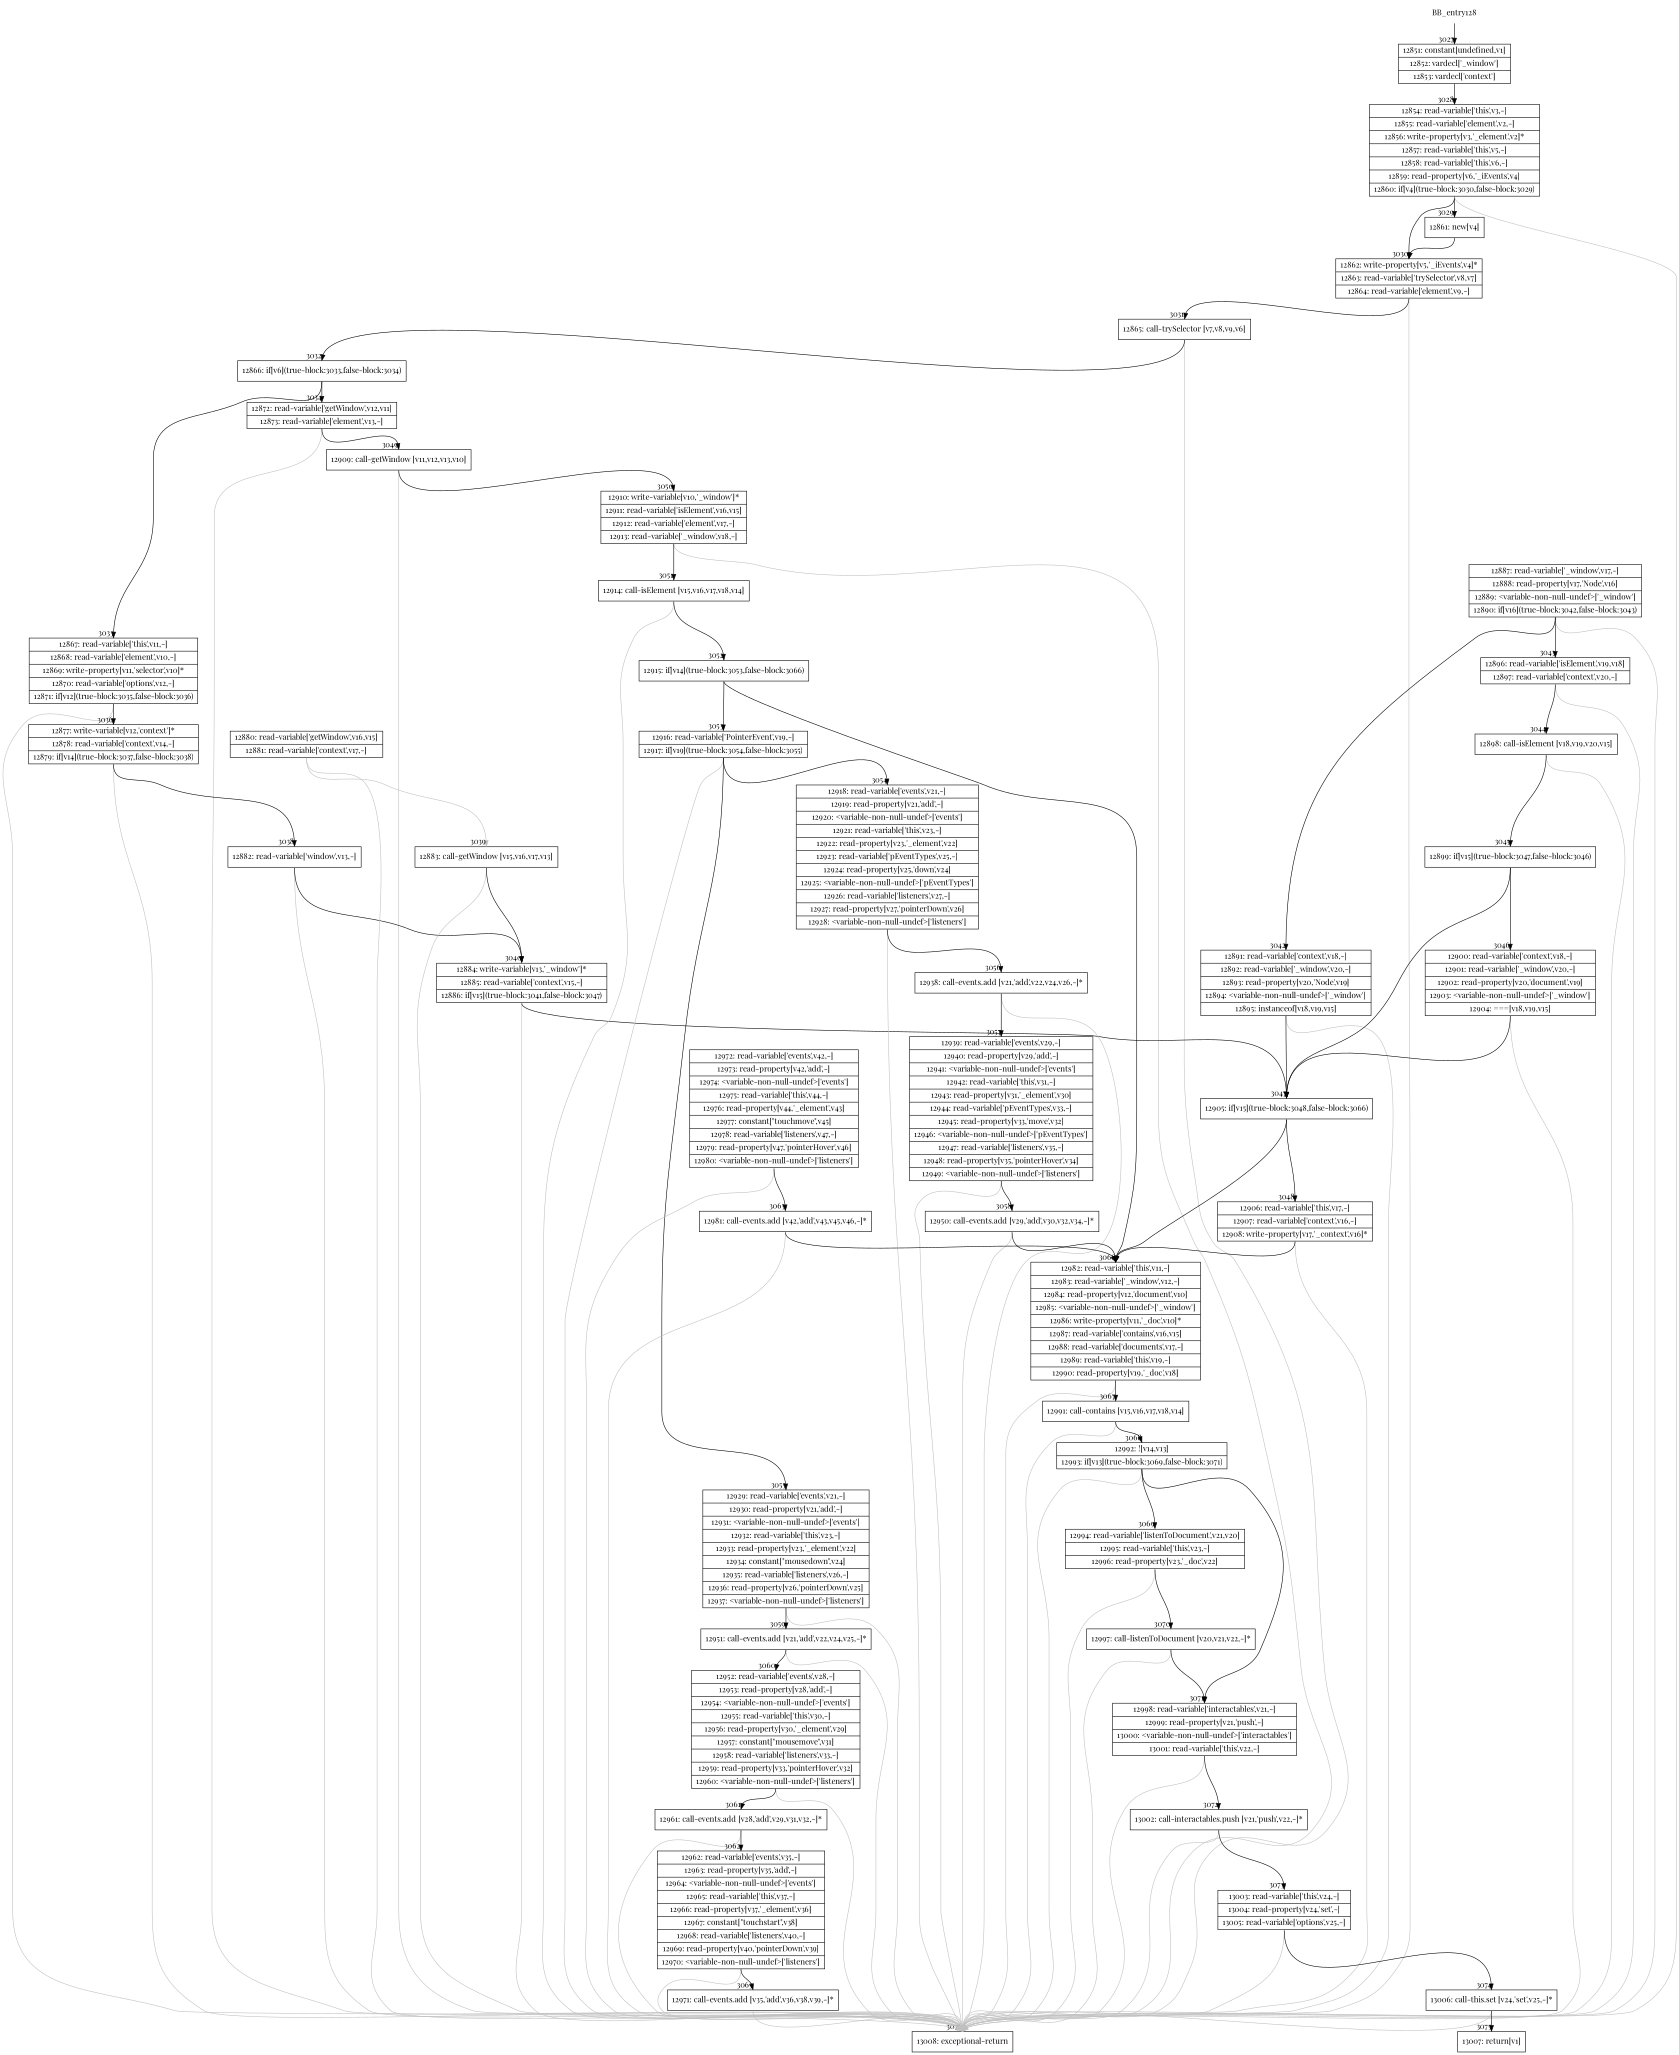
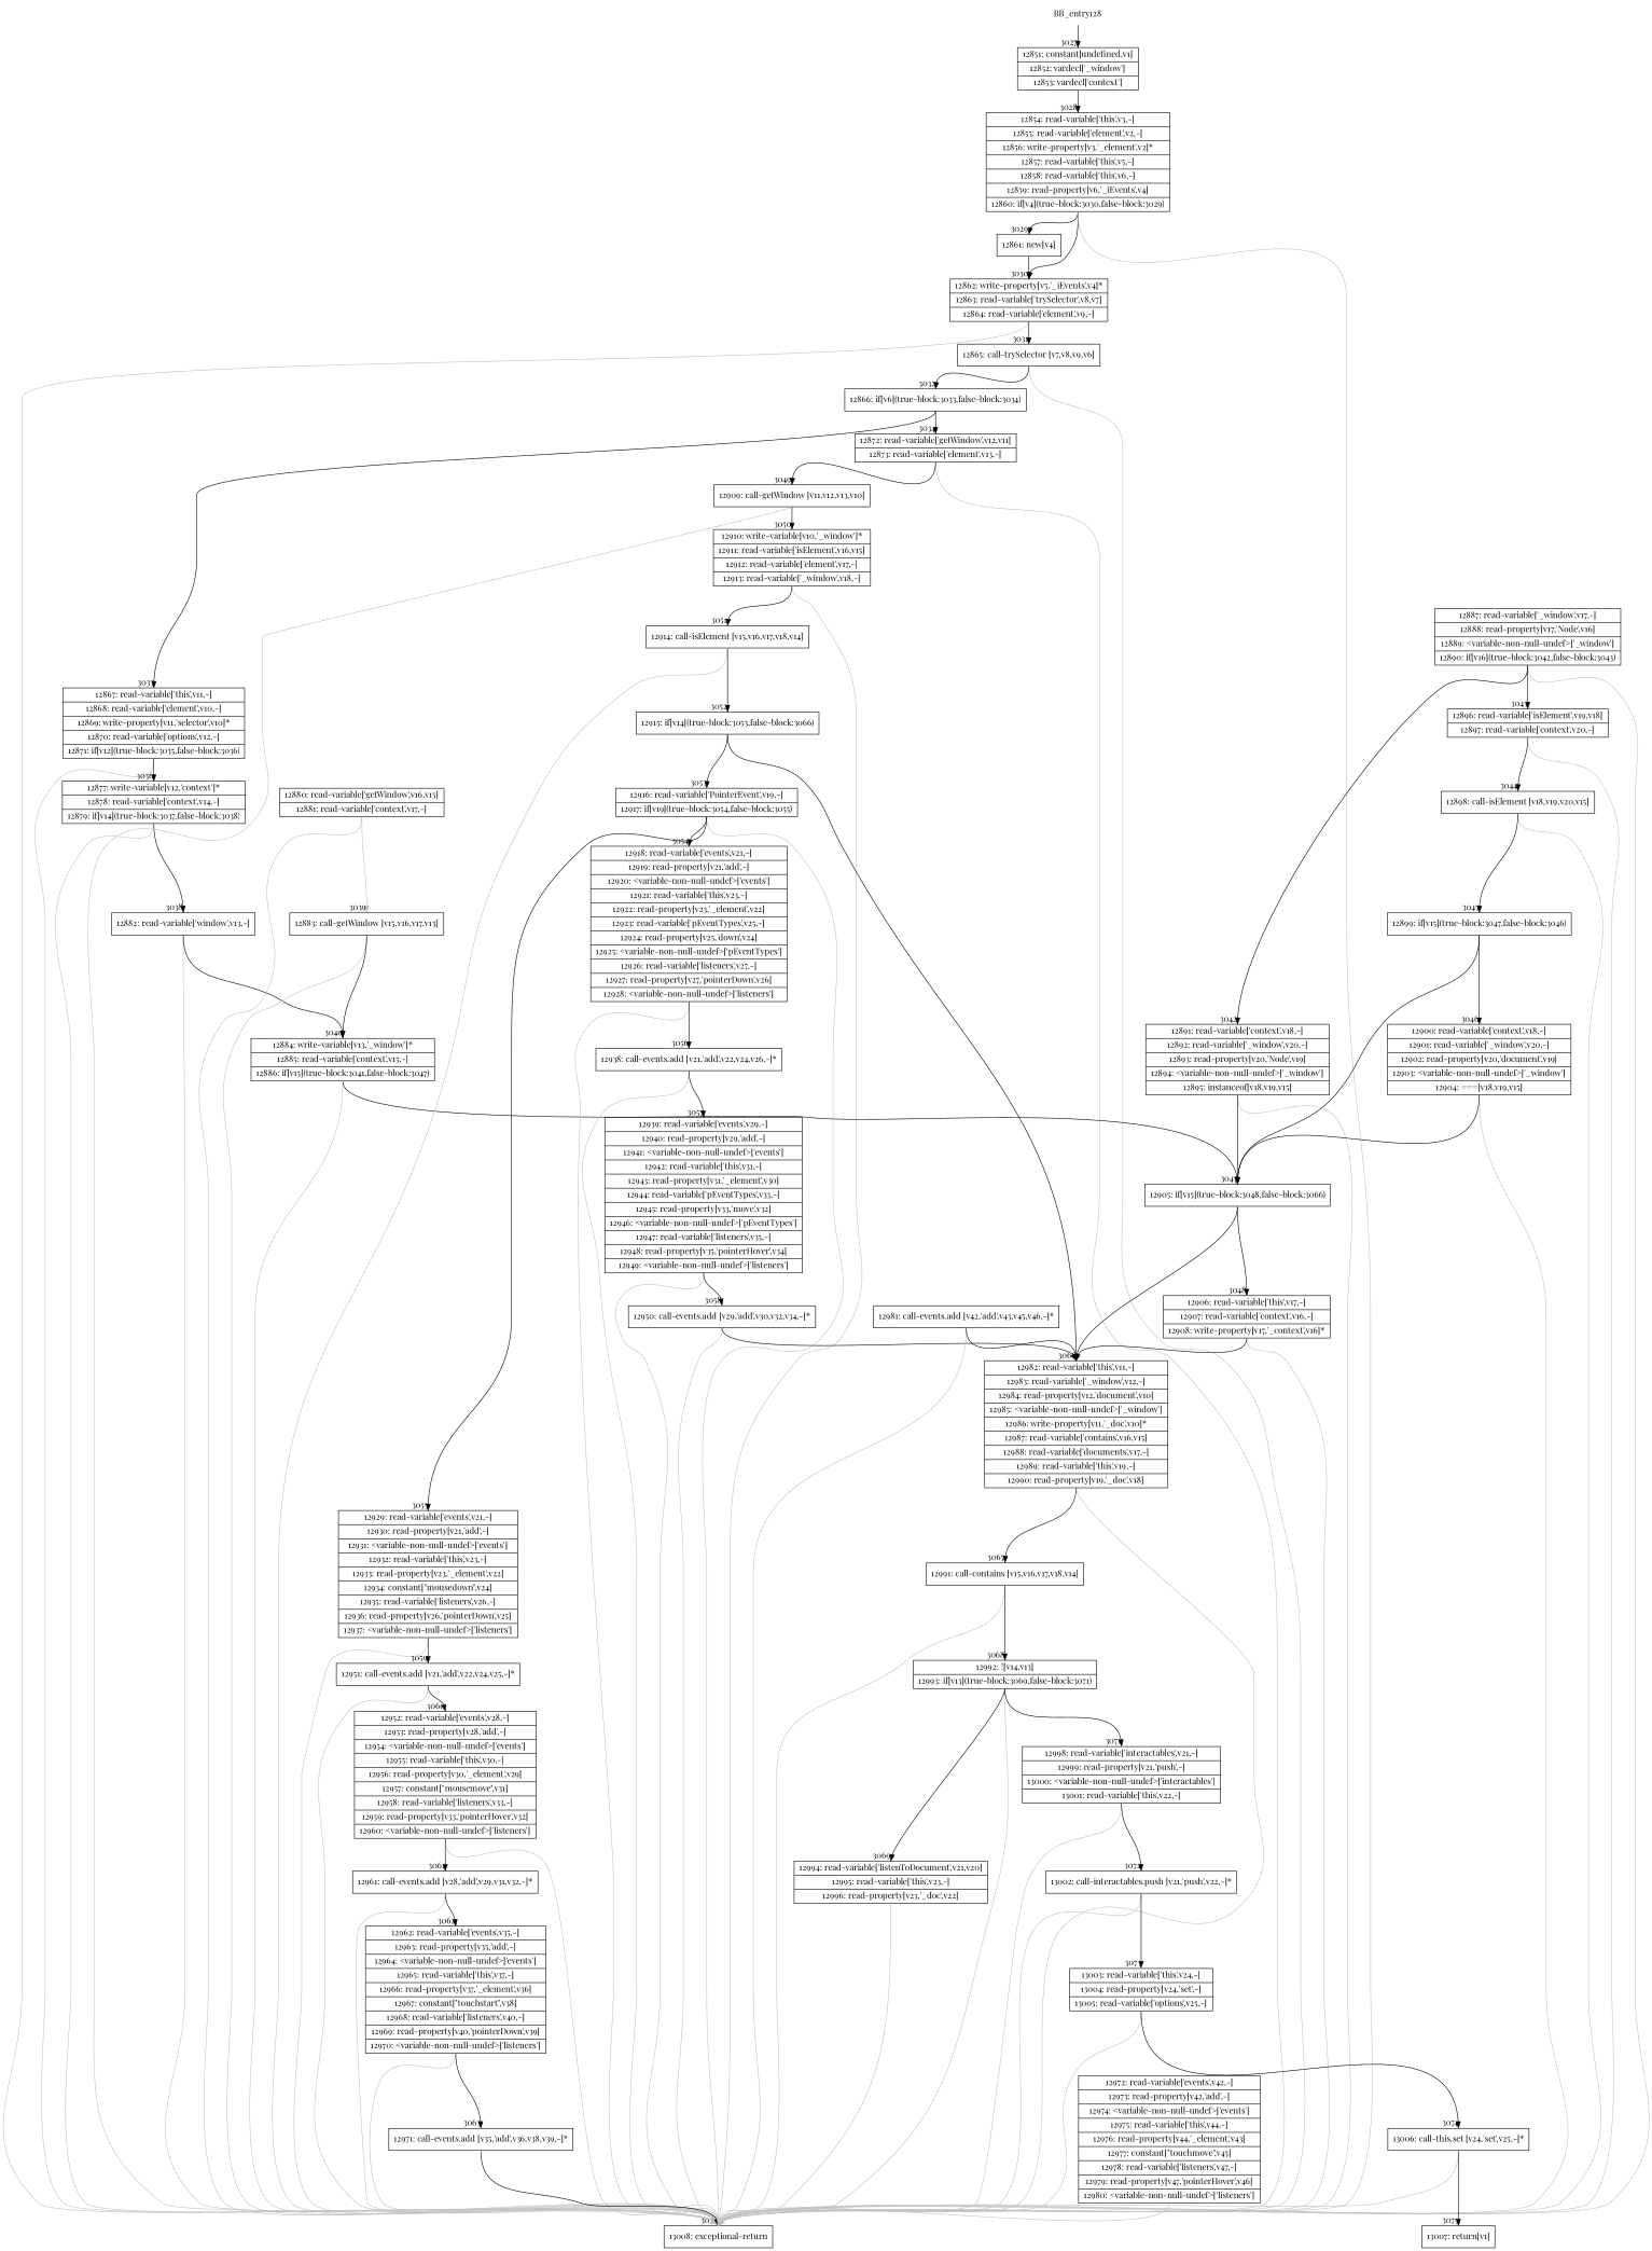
  digraph {
    fontname="Playfair Display"
    rankdir=TD
    node [fontname="Playfair Display" shape=record]
    edge [fontname="Playfair Display" headport=n tailport=s]
    n1 [label=BB_entry128 shape=none]
    n2 [label="{12851: constant[undefined,v1]|12852: vardecl['_window']|12853: vardecl['context']}"]
    n3 [label="{12854: read-variable['this',v3,-]|12855: read-variable['element',v2,-]|12856: write-property[v3,'_element',v2]*|12857: read-variable['this',v5,-]|12858: read-variable['this',v6,-]|12859: read-property[v6,'_iEvents',v4]|12860: if[v4](true-block:3030,false-block:3029)}"]
    n4 [label="{12862: write-property[v5,'_iEvents',v4]*|12863: read-variable['trySelector',v8,v7]|12864: read-variable['element',v9,-]}"]
    n5 [label="{12861: new[v4]}"]
    n6 [label="{13008: exceptional-return}"]
    n7 [label="{12865: call-trySelector [v7,v8,v9,v6]}"]
    n8 [label="{12866: if[v6](true-block:3033,false-block:3034)}"]
    n9 [label="{12867: read-variable['this',v11,-]|12868: read-variable['element',v10,-]|12869: write-property[v11,'selector',v10]*|12870: read-variable['options',v12,-]|12871: if[v12](true-block:3035,false-block:3036)}"]
    n10 [label="{12872: read-variable['getWindow',v12,v11]|12873: read-variable['element',v13,-]}"]
    n11 [label="{12877: write-variable[v12,'context']*|12878: read-variable['context',v14,-]|12879: if[v14](true-block:3037,false-block:3038)}"]
    n12 [label="{12909: call-getWindow [v11,v12,v13,v10]}"]
    n13 [label="{12882: read-variable['window',v13,-]}"]
    n14 [label="{12910: write-variable[v10,'_window']*|12911: read-variable['isElement',v16,v15]|12912: read-variable['element',v17,-]|12913: read-variable['_window',v18,-]}"]
    n15 [label="{12880: read-variable['getWindow',v16,v15]|12881: read-variable['context',v17,-]}"]
    n16 [label="{12883: call-getWindow [v15,v16,v17,v13]}"]
    n17 [label="{12884: write-variable[v13,'_window']*|12885: read-variable['context',v15,-]|12886: if[v15](true-block:3041,false-block:3047)}"]
    n18 [label="{12914: call-isElement [v15,v16,v17,v18,v14]}"]
    n19 [label="{12905: if[v15](true-block:3048,false-block:3066)}"]
    n20 [label="{12906: read-variable['this',v17,-]|12907: read-variable['context',v16,-]|12908: write-property[v17,'_context',v16]*}"]
    n21 [label="{12982: read-variable['this',v11,-]|12983: read-variable['_window',v12,-]|12984: read-property[v12,'document',v10]|12985: \<variable-non-null-undef\>['_window']|12986: write-property[v11,'_doc',v10]*|12987: read-variable['contains',v16,v15]|12988: read-variable['documents',v17,-]|12989: read-variable['this',v19,-]|12990: read-property[v19,'_doc',v18]}"]
    n22 [label="{12887: read-variable['_window',v17,-]|12888: read-property[v17,'Node',v16]|12889: \<variable-non-null-undef\>['_window']|12890: if[v16](true-block:3042,false-block:3043)}"]
    n23 [label="{12891: read-variable['context',v18,-]|12892: read-variable['_window',v20,-]|12893: read-property[v20,'Node',v19]|12894: \<variable-non-null-undef\>['_window']|12895: instanceof[v18,v19,v15]}"]
    n24 [label="{12896: read-variable['isElement',v19,v18]|12897: read-variable['context',v20,-]}"]
    n25 [label="{12991: call-contains [v15,v16,v17,v18,v14]}"]
    n26 [label="{12898: call-isElement [v18,v19,v20,v15]}"]
    n27 [label="{12899: if[v15](true-block:3047,false-block:3046)}"]
    n28 [label="{12900: read-variable['context',v18,-]|12901: read-variable['_window',v20,-]|12902: read-property[v20,'document',v19]|12903: \<variable-non-null-undef\>['_window']|12904: ===[v18,v19,v15]}"]
    n29 [label="{12992: ![v14,v13]|12993: if[v13](true-block:3069,false-block:3071)}"]
    n30 [label="{12915: if[v14](true-block:3053,false-block:3066)}"]
    n31 [label="{12916: read-variable['PointerEvent',v19,-]|12917: if[v19](true-block:3054,false-block:3055)}"]
    n32 [label="{12918: read-variable['events',v21,-]|12919: read-property[v21,'add',-]|12920: \<variable-non-null-undef\>['events']|12921: read-variable['this',v23,-]|12922: read-property[v23,'_element',v22]|12923: read-variable['pEventTypes',v25,-]|12924: read-property[v25,'down',v24]|12925: \<variable-non-null-undef\>['pEventTypes']|12926: read-variable['listeners',v27,-]|12927: read-property[v27,'pointerDown',v26]|12928: \<variable-non-null-undef\>['listeners']}"]
    n33 [label="{12929: read-variable['events',v21,-]|12930: read-property[v21,'add',-]|12931: \<variable-non-null-undef\>['events']|12932: read-variable['this',v23,-]|12933: read-property[v23,'_element',v22]|12934: constant[\"mousedown\",v24]|12935: read-variable['listeners',v26,-]|12936: read-property[v26,'pointerDown',v25]|12937: \<variable-non-null-undef\>['listeners']}"]
    n34 [label="{12938: call-events.add [v21,'add',v22,v24,v26,-]*}"]
    n35 [label="{12951: call-events.add [v21,'add',v22,v24,v25,-]*}"]
    n36 [label="{12939: read-variable['events',v29,-]|12940: read-property[v29,'add',-]|12941: \<variable-non-null-undef\>['events']|12942: read-variable['this',v31,-]|12943: read-property[v31,'_element',v30]|12944: read-variable['pEventTypes',v33,-]|12945: read-property[v33,'move',v32]|12946: \<variable-non-null-undef\>['pEventTypes']|12947: read-variable['listeners',v35,-]|12948: read-property[v35,'pointerHover',v34]|12949: \<variable-non-null-undef\>['listeners']}"]
    n37 [label="{12952: read-variable['events',v28,-]|12953: read-property[v28,'add',-]|12954: \<variable-non-null-undef\>['events']|12955: read-variable['this',v30,-]|12956: read-property[v30,'_element',v29]|12957: constant[\"mousemove\",v31]|12958: read-variable['listeners',v33,-]|12959: read-property[v33,'pointerHover',v32]|12960: \<variable-non-null-undef\>['listeners']}"]
    n38 [label="{12950: call-events.add [v29,'add',v30,v32,v34,-]*}"]
    n39 [label="{12961: call-events.add [v28,'add',v29,v31,v32,-]*}"]
    n40 [label="{12962: read-variable['events',v35,-]|12963: read-property[v35,'add',-]|12964: \<variable-non-null-undef\>['events']|12965: read-variable['this',v37,-]|12966: read-property[v37,'_element',v36]|12967: constant[\"touchstart\",v38]|12968: read-variable['listeners',v40,-]|12969: read-property[v40,'pointerDown',v39]|12970: \<variable-non-null-undef\>['listeners']}"]
    n41 [label="{12971: call-events.add [v35,'add',v36,v38,v39,-]*}"]
    n42 [label="{12972: read-variable['events',v42,-]|12973: read-property[v42,'add',-]|12974: \<variable-non-null-undef\>['events']|12975: read-variable['this',v44,-]|12976: read-property[v44,'_element',v43]|12977: constant[\"touchmove\",v45]|12978: read-variable['listeners',v47,-]|12979: read-property[v47,'pointerHover',v46]|12980: \<variable-non-null-undef\>['listeners']}"]
    n43 [label="{12981: call-events.add [v42,'add',v43,v45,v46,-]*}"]
    n44 [label="{12994: read-variable['listenToDocument',v21,v20]|12995: read-variable['this',v23,-]|12996: read-property[v23,'_doc',v22]}"]
    n45 [label="{12998: read-variable['interactables',v21,-]|12999: read-property[v21,'push',-]|13000: \<variable-non-null-undef\>['interactables']|13001: read-variable['this',v22,-]}"]
-   n46 [label="{12997: call-listenToDocument [v20,v21,v22,-]*}"]
    n47 [label="{13002: call-interactables.push [v21,'push',v22,-]*}"]
    n48 [label="{13003: read-variable['this',v24,-]|13004: read-property[v24,'set',-]|13005: read-variable['options',v25,-]}"]
    n49 [label="{13006: call-this.set [v24,'set',v25,-]*}"]
    n50 [label="{13007: return[v1]}"]
    n1 -> n2 [headlabel="    3027"]
    n2 -> n3 [headlabel="      3028"]
    n3 -> n4 [headlabel="      3030"]
    n3 -> n5 [headlabel="      3029"]
    n3 -> n6 [color=gray headlabel="      3076"]
    n4 -> n6 [color=gray]
    n4 -> n7 [headlabel="      3031"]
    n5 -> n4
    n7 -> n6 [color=gray]
    n7 -> n8 [headlabel="      3032"]
    n8 -> n9 [headlabel="      3033"]
    n8 -> n10 [headlabel="      3034"]
    n9 -> n6 [color=gray]
    n9 -> n11 [headlabel="      3036"]
    n10 -> n6 [color=gray]
    n10 -> n12 [headlabel="      3049"]
    n11 -> n6 [color=gray]
    n11 -> n13 [headlabel="      3038"]
    n12 -> n6 [color=gray]
    n12 -> n14 [headlabel="      3050"]
    n13 -> n6 [color=gray]
    n13 -> n17 [headlabel="      3040"]
    n14 -> n6 [color=gray]
    n14 -> n18 [headlabel="      3051"]
    n15 -> n6 [color=gray]
    n15 -> n16 [color=gray headlabel="      3039"]
    n16 -> n6 [color=gray]
    n16 -> n17
    n17 -> n6 [color=gray]
    n17 -> n19 [headlabel="      3047"]
    n18 -> n6 [color=gray]
    n18 -> n30 [headlabel="      3052"]
    n19 -> n20 [headlabel="      3048"]
    n19 -> n21 [headlabel="      3066"]
    n20 -> n6 [color=gray]
    n20 -> n21
    n21 -> n6 [color=gray]
    n21 -> n25 [headlabel="      3067"]
    n22 -> n6 [color=gray]
    n22 -> n23 [headlabel="      3042"]
    n22 -> n24 [headlabel="      3043"]
    n23 -> n6 [color=gray]
    n23 -> n19
    n24 -> n6 [color=gray]
    n24 -> n26 [headlabel="      3044"]
    n25 -> n6 [color=gray]
    n25 -> n29 [headlabel="      3068"]
    n26 -> n6 [color=gray]
    n26 -> n27 [headlabel="      3045"]
    n27 -> n19
    n27 -> n28 [headlabel="      3046"]
    n28 -> n6 [color=gray]
    n28 -> n19
    n29 -> n6 [color=gray]
    n29 -> n44 [headlabel="      3069"]
    n29 -> n45 [headlabel="      3071"]
    n30 -> n21
    n30 -> n31 [headlabel="      3053"]
    n31 -> n6 [color=gray]
    n31 -> n32 [headlabel="      3054"]
    n31 -> n33 [headlabel="      3055"]
    n32 -> n6 [color=gray]
    n32 -> n34 [headlabel="      3056"]
    n33 -> n6 [color=gray]
    n33 -> n35 [headlabel="      3059"]
    n34 -> n6 [color=gray]
    n34 -> n36 [headlabel="      3057"]
    n35 -> n6 [color=gray]
    n35 -> n37 [headlabel="      3060"]
    n36 -> n6 [color=gray]
    n36 -> n38 [headlabel="      3058"]
    n37 -> n6 [color=gray]
    n37 -> n39 [headlabel="      3061"]
    n38 -> n6 [color=gray]
    n38 -> n21
    n39 -> n6 [color=gray]
    n39 -> n40 [headlabel="      3062"]
    n40 -> n6 [color=gray]
    n40 -> n41 [headlabel="      3063"]
-   n41 -> n6 [color=gray]
+   n41 -> n6 [color=black]
    n42 -> n6 [color=gray]
-   n42 -> n43 [headlabel="      3065"]
    n43 -> n6 [color=gray]
    n43 -> n21
    n44 -> n6 [color=gray]
-   n44 -> n46 [headlabel="      3070"]
    n45 -> n6 [color=gray]
    n45 -> n47 [headlabel="      3072"]
-   n46 -> n6 [color=gray]
-   n46 -> n45
    n47 -> n6 [color=gray]
    n47 -> n48 [headlabel="      3073"]
    n48 -> n6 [color=gray]
    n48 -> n49 [headlabel="      3074"]
    n49 -> n6 [color=gray]
    n49 -> n50 [headlabel="      3075"]
  }
